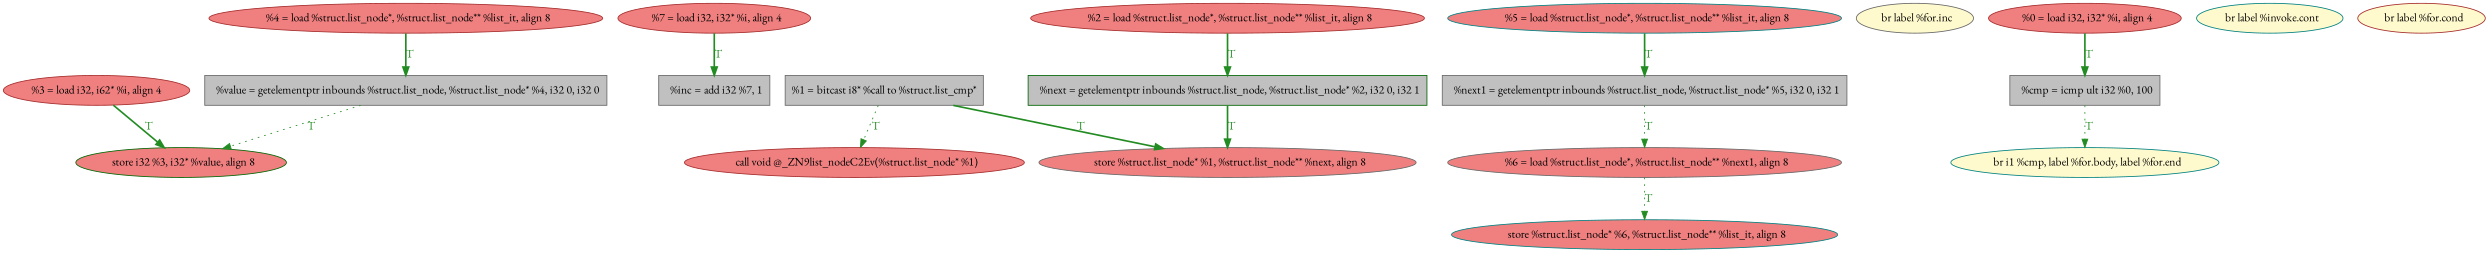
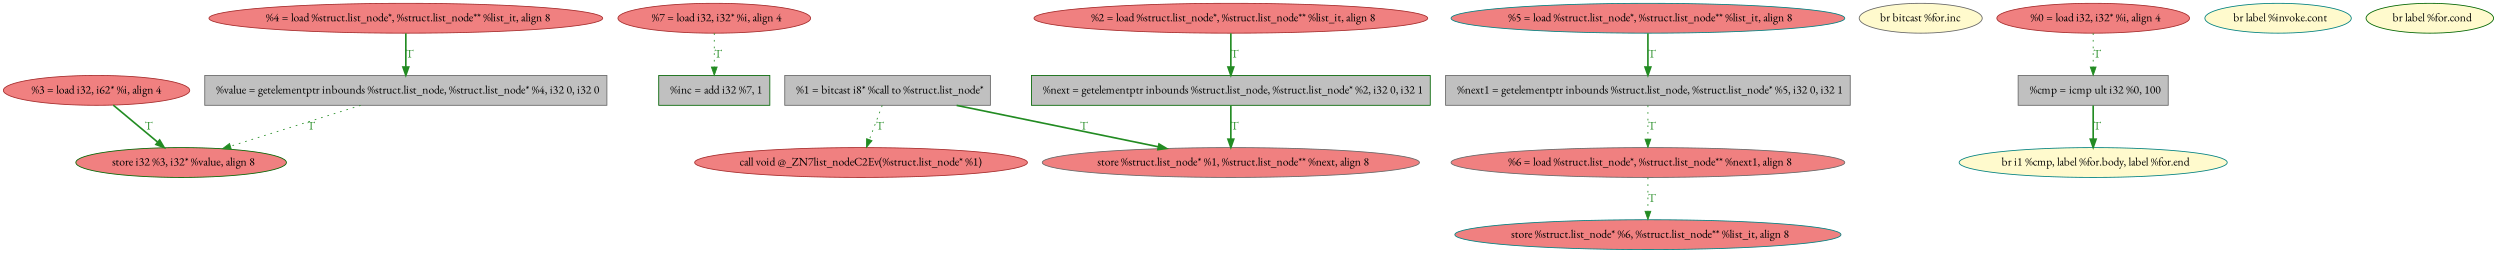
  digraph {
    fontname="EB Garamond"
    node [color=brown fillcolor=lightcoral fontname="EB Garamond" shape=ellipse style=filled]
    edge [color=forestgreen fontcolor=forestgreen fontname="EB Garamond" style=bold]
    n1 [label="%3 = load i32, i62* %i, align 4"]
    n2 [color=darkgreen label="  store i32 %3, i32* %value, align 8"]
    n3 [label="  %7 = load i32, i32* %i, align 4"]
-   n4 [color=gray40 fillcolor=grey label="  %inc = add i32 %7, 1" shape=rectangle]
-   n5 [color=gray40 fillcolor=grey label="%1 = bitcast i8* %call to %struct.list_cmp*" shape=rectangle]
+   n4 [color=darkgreen fillcolor=grey label="  %inc = add i32 %7, 1" shape=rectangle]
+   n5 [color=gray40 fillcolor=grey label="  %1 = bitcast i8* %call to %struct.list_node*" shape=rectangle]
    n6 [color=gray40 label="  store %struct.list_node* %1, %struct.list_node** %next, align 8"]
-   n7 [label="  call void @_ZN9list_nodeC2Ev(%struct.list_node* %1)"]
+   n7 [label="call void @_ZN7list_nodeC2Ev(%struct.list_node* %1)"]
    n8 [color=teal label="  %5 = load %struct.list_node*, %struct.list_node** %list_it, align 8"]
    n9 [color=gray40 fillcolor=grey label="  %next1 = getelementptr inbounds %struct.list_node, %struct.list_node* %5, i32 0, i32 1" shape=rectangle]
    n10 [color=gray40 label="  %6 = load %struct.list_node*, %struct.list_node** %next1, align 8"]
    n11 [color=darkgreen fillcolor=grey label="  %next = getelementptr inbounds %struct.list_node, %struct.list_node* %2, i32 0, i32 1" shape=rectangle]
    n12 [label="  %2 = load %struct.list_node*, %struct.list_node** %list_it, align 8"]
-   n13 [color=gray40 fillcolor=lemonchiffon label="  br label %for.inc"]
+   n13 [color=gray40 fillcolor=lemonchiffon label="br bitcast %for.inc"]
    n14 [color=teal label="  store %struct.list_node* %6, %struct.list_node** %list_it, align 8"]
    n15 [label="  %0 = load i32, i32* %i, align 4"]
    n16 [color=gray40 fillcolor=grey label="  %cmp = icmp ult i32 %0, 100" shape=rectangle]
    n17 [color=teal fillcolor=lemonchiffon label="  br i1 %cmp, label %for.body, label %for.end"]
    n18 [color=teal fillcolor=lemonchiffon label="  br label %invoke.cont"]
-   n19 [fillcolor=lemonchiffon label="  br label %for.cond"]
+   n19 [color=darkgreen fillcolor=lemonchiffon label="  br label %for.cond"]
    n20 [label="  %4 = load %struct.list_node*, %struct.list_node** %list_it, align 8"]
    n21 [color=gray40 fillcolor=grey label="  %value = getelementptr inbounds %struct.list_node, %struct.list_node* %4, i32 0, i32 0" shape=rectangle]
    n1 -> n2 [label=T]
-   n3 -> n4 [label=T]
+   n3 -> n4 [label=T style=dotted]
    n5 -> n6 [label=T]
    n5 -> n7 [label=T style=dotted]
    n8 -> n9 [label=T]
    n9 -> n10 [label=T style=dotted]
    n10 -> n14 [label=T style=dotted]
    n11 -> n6 [label=T]
    n12 -> n11 [label=T]
-   n15 -> n16 [label=T]
-   n16 -> n17 [label=T style=dotted]
+   n15 -> n16 [label=T style=dotted]
+   n16 -> n17 [label=T]
    n20 -> n21 [label=T]
    n21 -> n2 [label=T style=dotted]
  }
